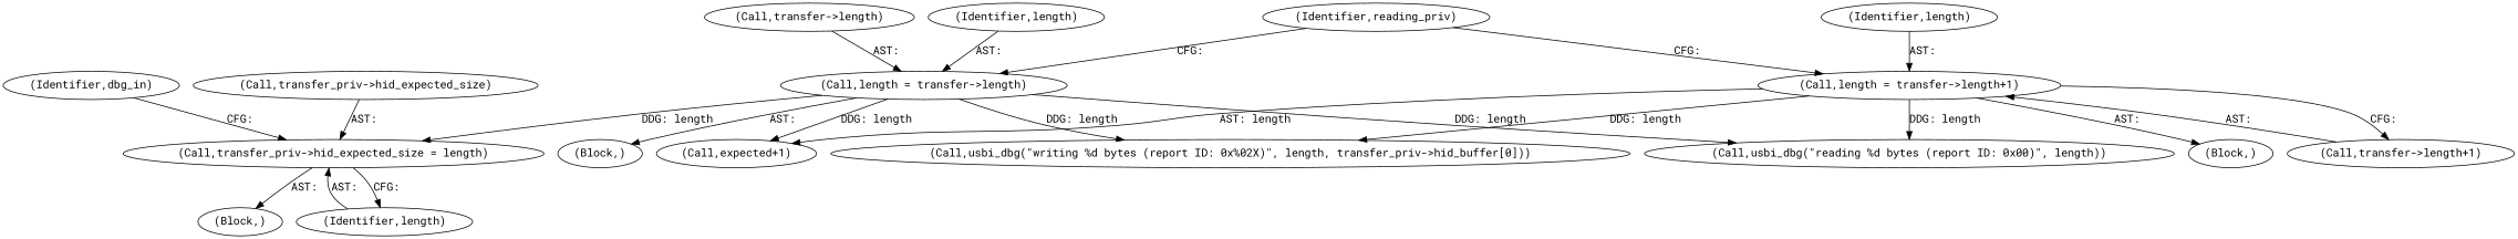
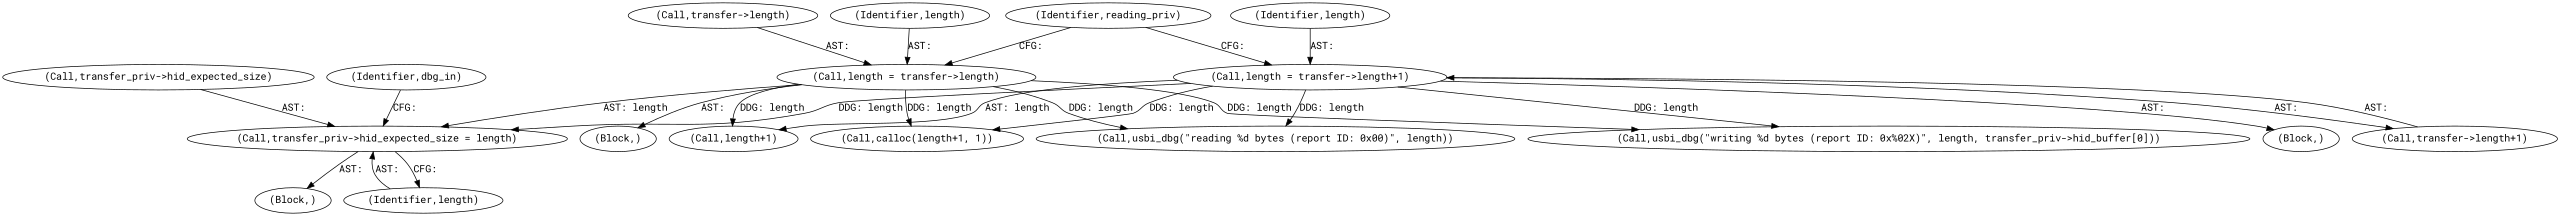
  digraph {
    fontname="Roboto Mono"
    node [fontname="Roboto Mono"]
    edge [fontname="Roboto Mono"]
    n1 [label="(Call,transfer_priv->hid_expected_size = length)"]
    n2 [label="(Block,)"]
    n3 [label="(Identifier,length)"]
    n4 [label="(Call,length = transfer->length)"]
-   n5 [label="(Call,expected+1)"]
+   n5 [label="(Call,length+1)"]
    n6 [label="(Call,usbi_dbg(\"reading %d bytes (report ID: 0x00)\", length))"]
    n7 [label="(Block,)"]
+   n8 [label="(Call,calloc(length+1, 1))"]
    n9 [label="(Call,usbi_dbg(\"writing %d bytes (report ID: 0x%02X)\", length, transfer_priv->hid_buffer[0]))"]
    n10 [label="(Call,transfer->length)"]
    n11 [label="(Call,length = transfer->length+1)"]
    n12 [label="(Block,)"]
    n13 [label="(Call,transfer->length+1)"]
    n14 [label="(Identifier,length)"]
    n15 [label="(Identifier,reading_priv)"]
    n16 [label="(Call,transfer_priv->hid_expected_size)"]
    n17 [label="(Identifier,length)"]
    n18 [label="(Identifier,dbg_in)"]
    n1 -> n2 [label="AST: "]
    n1 -> n3 [label="CFG: "]
    n3 -> n1 [label="AST: "]
-   n4 -> n1 [label="DDG: length"]
+   n4 -> n1 [label="AST: length"]
    n4 -> n5 [label="DDG: length"]
    n4 -> n6 [label="DDG: length"]
    n4 -> n7 [label="AST: "]
+   n4 -> n8 [label="DDG: length"]
    n4 -> n9 [label="DDG: length"]
    n10 -> n4 [label="AST: "]
+   n11 -> n1 [label="DDG: length"]
    n11 -> n5 [label="AST: length"]
    n11 -> n6 [label="DDG: length"]
+   n11 -> n8 [label="DDG: length"]
    n11 -> n9 [label="DDG: length"]
    n11 -> n12 [label="AST: "]
-   n11 -> n13 [label="CFG: "]
+   n11 -> n13 [label="AST: "]
    n13 -> n11 [label="AST: "]
    n14 -> n11 [label="AST: "]
    n15 -> n4 [label="CFG: "]
    n15 -> n11 [label="CFG: "]
    n16 -> n1 [label="AST: "]
    n17 -> n4 [label="AST: "]
    n18 -> n1 [label="CFG: "]
  }
